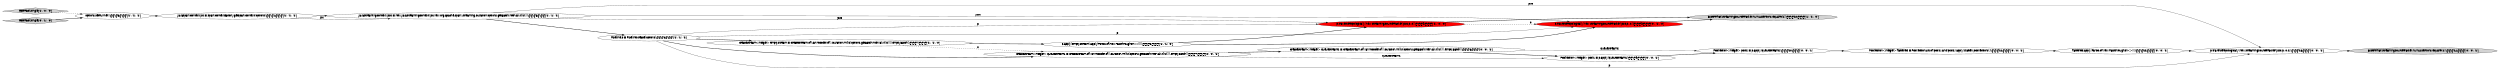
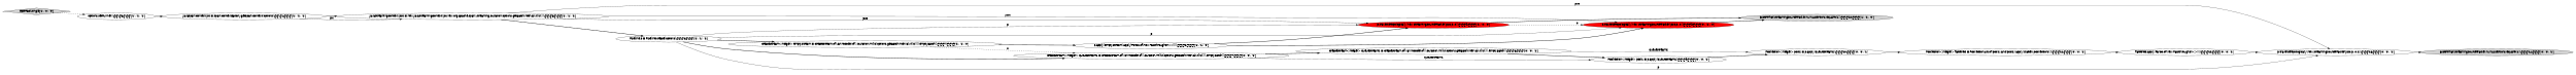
  digraph {
    fontname="DejaVu Sans"
    rankdir=LR
    node [fillcolor=white fontname="DejaVu Sans" shape=ellipse style=filled]
    edge [fontname="DejaVu Sans" style=bold]
    n1 [label="p.traverseTopologically(new StreamingSourceTracker(jssc,p,,0,1))@@@13@@@['0', '0', '1']"]
    n2 [fillcolor=lightgray label="assertThat(StreamingSourceTracker.numAssertions,equalTo(1))@@@14@@@['0', '0', '1']"]
    n3 [label="options.setRunner()@@@3@@@['1', '1', '1']"]
    n4 [label="JavaSparkContext jsc = SparkContextFactory.getSparkContext(options)@@@4@@@['1', '1', '1']"]
    n5 [label="JavaStreamingContext jssc = new JavaStreamingContext(jsc,new org.apache.spark.streaming.Duration(options.getBatchIntervalMillis()))@@@5@@@['1', '1', '1']"]
    n6 [fillcolor=lightgray label="testTrackSingle['1', '0', '0']" shape=diamond]
    n7 [fillcolor=red label="p.traverseTopologically(new StreamingSourceTracker(jssc,p,,0))@@@9@@@['1', '0', '0']"]
    n8 [fillcolor=lightgray label="assertThat(StreamingSourceTracker.numAssertions,equalTo(1))@@@10@@@['1', '1', '0']"]
    n9 [fillcolor=red label="p.traverseTopologically(new StreamingSourceTracker(jssc,p,,0))@@@9@@@['0', '1', '0']"]
    n10 [label="Pipeline p = Pipeline.create(options)@@@6@@@['1', '1', '1']"]
    n11 [label="CreateStream<Integer> queueStream1 = CreateStream.of(VarIntCoder.of(),Duration.millis(options.getBatchIntervalMillis())).emptyBatch()@@@7@@@['0', '0', '1']"]
    n12 [label="CreateStream<Integer> emptyStream = CreateStream.of(VarIntCoder.of(),Duration.millis(options.getBatchIntervalMillis())).emptyBatch()@@@7@@@['1', '1', '0']"]
    n13 [label="PCollection<Integer> pcol1 = p.apply(queueStream1)@@@9@@@['0', '0', '1']"]
    n14 [label="PCollection<Integer> pcol2 = p.apply(queueStream2)@@@10@@@['0', '0', '1']"]
    n15 [label="PCollection<Integer> flattened = PCollectionList.of(pcol1).and(pcol2).apply(Flatten.pCollections())@@@11@@@['0', '0', '1']"]
    n16 [label="CreateStream<Integer> queueStream2 = CreateStream.of(VarIntCoder.of(),Duration.millis(options.getBatchIntervalMillis())).emptyBatch()@@@8@@@['0', '0', '1']"]
    n17 [label="p.apply(emptyStream).apply(ParDo.of(new PassthroughFn<>()))@@@8@@@['1', '1', '0']"]
-   n18 [fillcolor=lightgray label="testTrackSingle['0', '1', '0']" shape=diamond]
    n19 [label="flattened.apply(ParDo.of(new PassthroughFn<>()))@@@12@@@['0', '0', '1']"]
    n1 -> n2
    n3 -> n4
    n4 -> n5
    n4 -> n5 [label=jsc style=solid]
    n5 -> n1 [label=jssc style=solid]
    n5 -> n7 [label=jssc style=solid]
    n5 -> n9 [label=jssc style=solid]
    n5 -> n10
    n6 -> n3 [style=dashed]
    n7 -> n8
    n7 -> n9 [label=0 style=dashed]
    n9 -> n8
    n10 -> n1 [label=p style=solid]
    n10 -> n7 [label=p style=solid]
    n10 -> n9 [label=p style=solid]
    n10 -> n11
    n10 -> n12
    n11 -> n13 [label=queueStream1 style=solid]
    n11 -> n16
    n12 -> n11 [label=0 style=dashed]
    n12 -> n17
    n13 -> n14
    n14 -> n15
    n15 -> n19
    n16 -> n13
    n16 -> n14 [label=queueStream2 style=solid]
    n17 -> n7
    n17 -> n9
-   n18 -> n3
    n19 -> n1
  }
